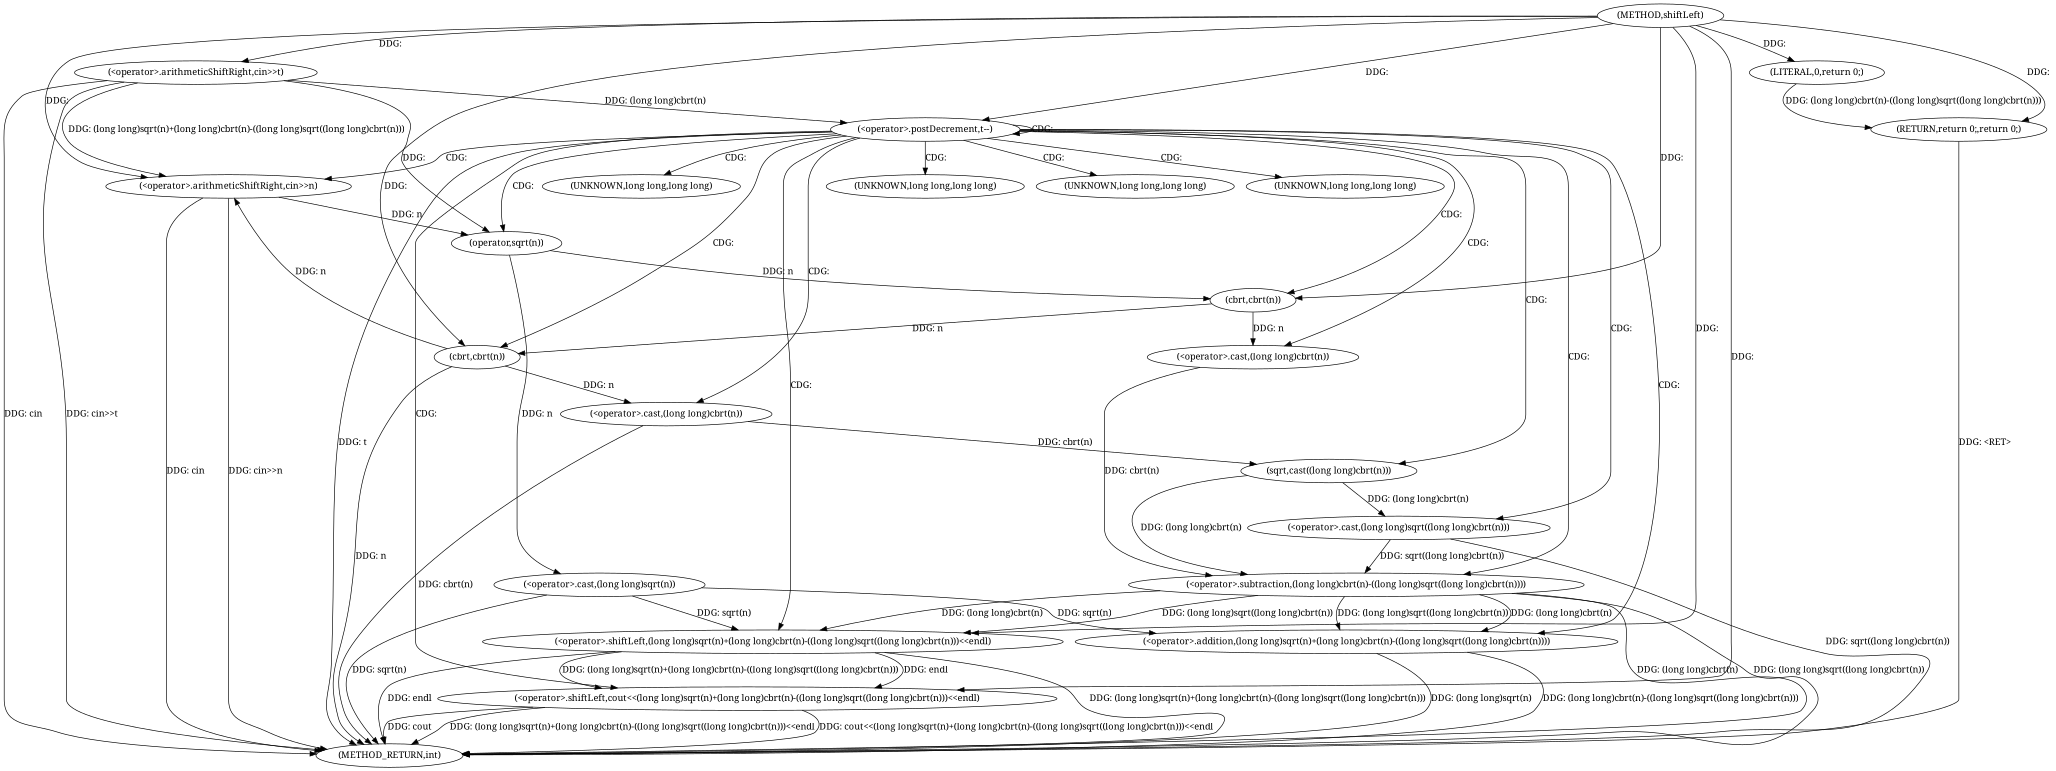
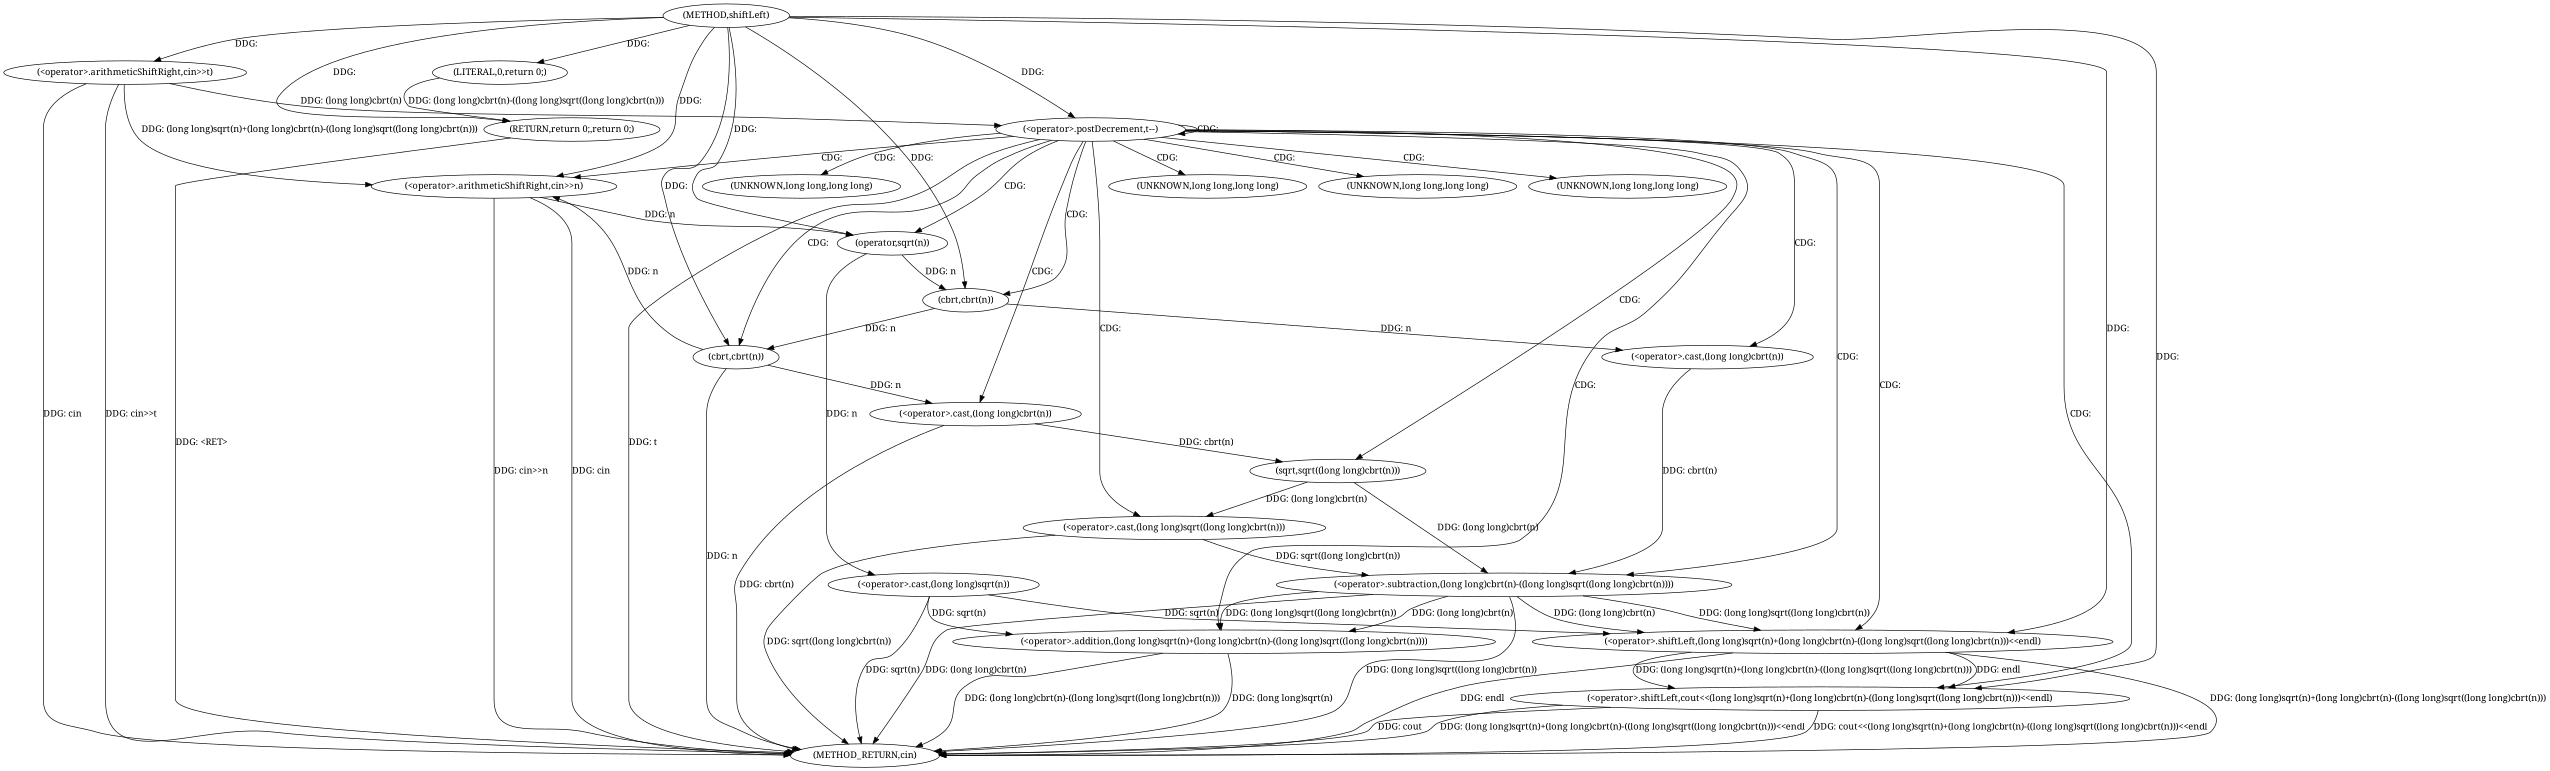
  digraph {
    fontname="Noto Serif"
    node [fontname="Noto Serif"]
    edge [fontname="Noto Serif"]
    n1 [label="(METHOD,shiftLeft)"]
    n2 [label="(<operator>.arithmeticShiftRight,cin>>t)"]
    n3 [label="(RETURN,return 0;,return 0;)"]
    n4 [label="(<operator>.postDecrement,t--)"]
    n5 [label="(LITERAL,0,return 0;)"]
    n6 [label="(<operator>.arithmeticShiftRight,cin>>n)"]
    n7 [label="(<operator>.shiftLeft,cout<<(long long)sqrt(n)+(long long)cbrt(n)-((long long)sqrt((long long)cbrt(n)))<<endl)"]
    n8 [label="(<operator>.shiftLeft,(long long)sqrt(n)+(long long)cbrt(n)-((long long)sqrt((long long)cbrt(n)))<<endl)"]
    n9 [label="(operator,sqrt(n))"]
    n10 [label="(cbrt,cbrt(n))"]
    n11 [label="(cbrt,cbrt(n))"]
-   n12 [label="(METHOD_RETURN,int)"]
+   n12 [label="(METHOD_RETURN,cin)"]
    n13 [label="(<operator>.addition,(long long)sqrt(n)+(long long)cbrt(n)-((long long)sqrt((long long)cbrt(n))))"]
    n14 [label="(<operator>.subtraction,(long long)cbrt(n)-((long long)sqrt((long long)cbrt(n))))"]
    n15 [label="(<operator>.cast,(long long)cbrt(n))"]
    n16 [label="(<operator>.cast,(long long)sqrt((long long)cbrt(n)))"]
-   n17 [label="(sqrt,cast((long long)cbrt(n)))"]
+   n17 [label="(sqrt,sqrt((long long)cbrt(n)))"]
    n18 [label="(<operator>.cast,(long long)cbrt(n))"]
    n19 [label="(UNKNOWN,long long,long long)"]
    n20 [label="(UNKNOWN,long long,long long)"]
    n21 [label="(UNKNOWN,long long,long long)"]
    n22 [label="(UNKNOWN,long long,long long)"]
    n23 [label="(<operator>.cast,(long long)sqrt(n))"]
    n1 -> n2 [label="DDG: "]
    n1 -> n3 [label="DDG: "]
    n1 -> n4 [label="DDG: "]
    n1 -> n5 [label="DDG: "]
    n1 -> n6 [label="DDG: "]
    n1 -> n7 [label="DDG: "]
    n1 -> n8 [label="DDG: "]
-   n2 -> n9 [label="DDG: "]
+   n1 -> n9 [label="DDG: "]
    n1 -> n10 [label="DDG: "]
    n1 -> n11 [label="DDG: "]
    n2 -> n4 [label="DDG: (long long)cbrt(n)"]
    n2 -> n6 [label="DDG: (long long)sqrt(n)+(long long)cbrt(n)-((long long)sqrt((long long)cbrt(n)))"]
    n2 -> n12 [label="DDG: cin"]
    n2 -> n12 [label="DDG: cin>>t"]
    n3 -> n12 [label="DDG: <RET>"]
    n4 -> n4 [label="CDG: "]
    n4 -> n6 [label="CDG: "]
    n4 -> n7 [label="CDG: "]
    n4 -> n8 [label="CDG: "]
    n4 -> n9 [label="CDG: "]
    n4 -> n10 [label="CDG: "]
    n4 -> n11 [label="CDG: "]
    n4 -> n12 [label="DDG: t"]
    n4 -> n13 [label="CDG: "]
    n4 -> n14 [label="CDG: "]
    n4 -> n15 [label="CDG: "]
    n4 -> n16 [label="CDG: "]
    n4 -> n17 [label="CDG: "]
    n4 -> n18 [label="CDG: "]
    n4 -> n19 [label="CDG: "]
    n4 -> n20 [label="CDG: "]
    n4 -> n21 [label="CDG: "]
    n4 -> n22 [label="CDG: "]
    n5 -> n3 [label="DDG: (long long)cbrt(n)-((long long)sqrt((long long)cbrt(n)))"]
    n6 -> n9 [label="DDG: n"]
    n6 -> n12 [label="DDG: cin"]
    n6 -> n12 [label="DDG: cin>>n"]
    n7 -> n12 [label="DDG: (long long)sqrt(n)+(long long)cbrt(n)-((long long)sqrt((long long)cbrt(n)))<<endl"]
    n7 -> n12 [label="DDG: cout<<(long long)sqrt(n)+(long long)cbrt(n)-((long long)sqrt((long long)cbrt(n)))<<endl"]
    n7 -> n12 [label="DDG: cout"]
    n8 -> n7 [label="DDG: endl"]
    n8 -> n7 [label="DDG: (long long)sqrt(n)+(long long)cbrt(n)-((long long)sqrt((long long)cbrt(n)))"]
    n8 -> n12 [label="DDG: (long long)sqrt(n)+(long long)cbrt(n)-((long long)sqrt((long long)cbrt(n)))"]
    n8 -> n12 [label="DDG: endl"]
    n9 -> n10 [label="DDG: n"]
    n9 -> n23 [label="DDG: n"]
    n10 -> n11 [label="DDG: n"]
    n10 -> n15 [label="DDG: n"]
    n11 -> n6 [label="DDG: n"]
    n11 -> n12 [label="DDG: n"]
    n11 -> n18 [label="DDG: n"]
    n13 -> n12 [label="DDG: (long long)sqrt(n)"]
    n13 -> n12 [label="DDG: (long long)cbrt(n)-((long long)sqrt((long long)cbrt(n)))"]
    n14 -> n8 [label="DDG: (long long)sqrt((long long)cbrt(n))"]
    n14 -> n8 [label="DDG: (long long)cbrt(n)"]
    n14 -> n12 [label="DDG: (long long)cbrt(n)"]
    n14 -> n12 [label="DDG: (long long)sqrt((long long)cbrt(n))"]
    n14 -> n13 [label="DDG: (long long)sqrt((long long)cbrt(n))"]
    n14 -> n13 [label="DDG: (long long)cbrt(n)"]
    n15 -> n14 [label="DDG: cbrt(n)"]
    n16 -> n12 [label="DDG: sqrt((long long)cbrt(n))"]
    n16 -> n14 [label="DDG: sqrt((long long)cbrt(n))"]
    n17 -> n14 [label="DDG: (long long)cbrt(n)"]
    n17 -> n16 [label="DDG: (long long)cbrt(n)"]
    n18 -> n12 [label="DDG: cbrt(n)"]
    n18 -> n17 [label="DDG: cbrt(n)"]
    n23 -> n8 [label="DDG: sqrt(n)"]
    n23 -> n12 [label="DDG: sqrt(n)"]
    n23 -> n13 [label="DDG: sqrt(n)"]
  }
